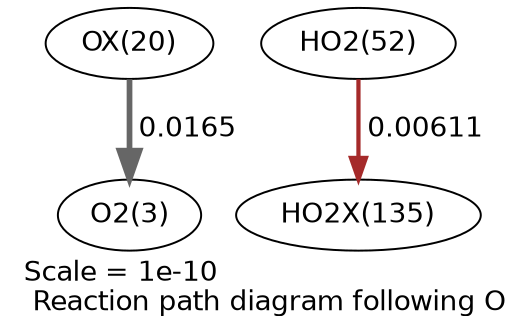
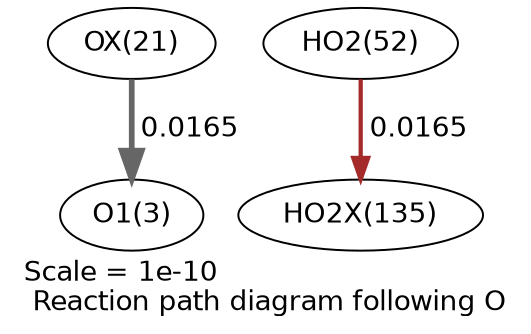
  digraph {
    fontname=Helvetica
    label="Scale = 1e-10\l Reaction path diagram following O"
    node [fontname=Helvetica]
    edge [fontname=Helvetica]
-   n1 [label="O2(3)"]
-   n2 [label="OX(20)"]
+   n1 [label="O1(3)"]
+   n2 [label="OX(21)"]
    n3 [label="HO2(52)"]
    n4 [label="HO2X(135)"]
    n2 -> n1 [arrowsize=1.45 color=gray40 label=" 0.0165" penwidth=2.9]
-   n3 -> n4 [arrowsize=1.08 color=brown label=" 0.00611" penwidth=2.15]
+   n3 -> n4 [arrowsize=1.08 color=brown label=" 0.0165" penwidth=2.15]
  }
